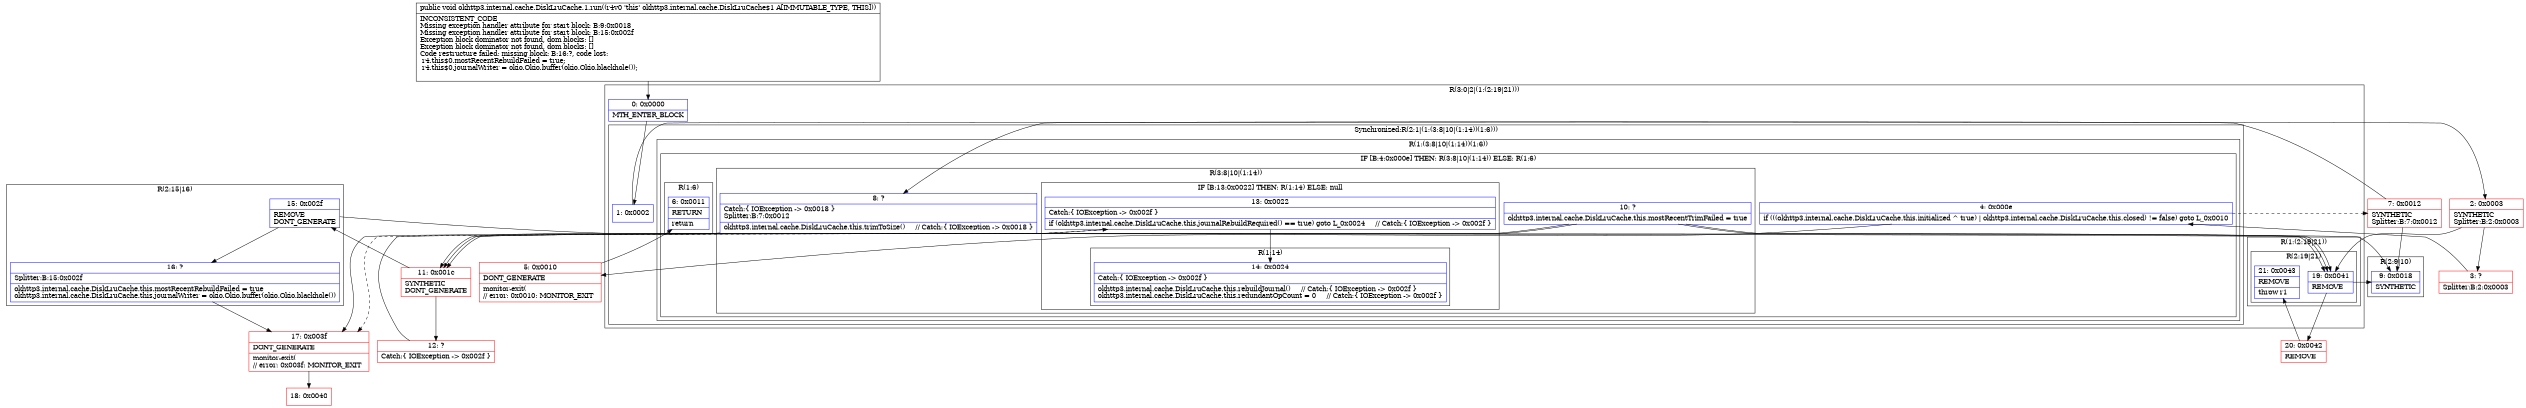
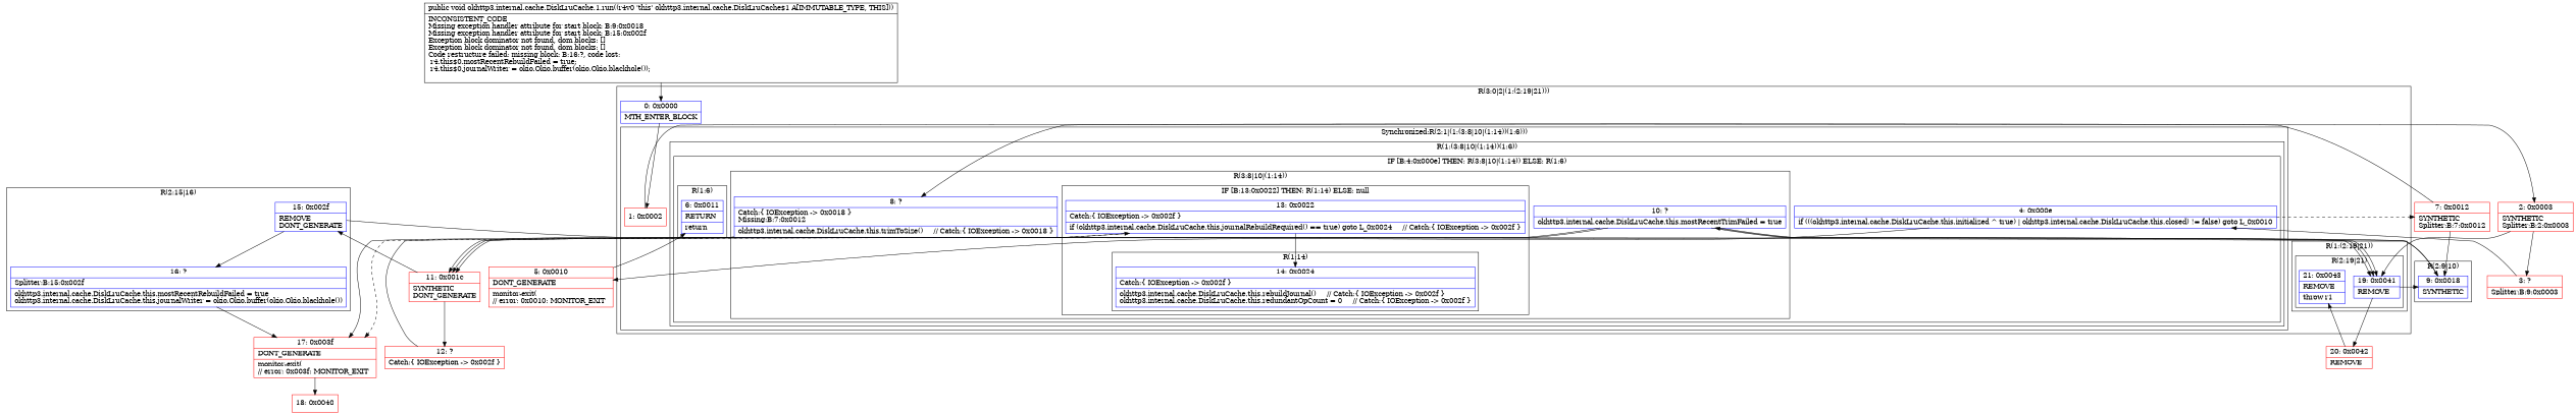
  digraph {
    node [color=blue shape=record]
    n1 [label="{14\:\ 0x0024|Catch:\{ IOException \-\> 0x002f \}\l|okhttp3.internal.cache.DiskLruCache.this.rebuildJournal()     \/\/ Catch:\{ IOException \-\> 0x002f \}\lokhttp3.internal.cache.DiskLruCache.this.redundantOpCount = 0     \/\/ Catch:\{ IOException \-\> 0x002f \}\l}"]
    n2 [label="{13\:\ 0x0022|Catch:\{ IOException \-\> 0x002f \}\l|if (okhttp3.internal.cache.DiskLruCache.this.journalRebuildRequired() == true) goto L_0x0024     \/\/ Catch:\{ IOException \-\> 0x002f \}\l}"]
-   n3 [label="{8\:\ ?|Catch:\{ IOException \-\> 0x0018 \}\lSplitter:B:7:0x0012\l|okhttp3.internal.cache.DiskLruCache.this.trimToSize()     \/\/ Catch:\{ IOException \-\> 0x0018 \}\l}"]
+   n3 [label="{8\:\ ?|Catch:\{ IOException \-\> 0x0018 \}\lMissing:B:7:0x0012\l|okhttp3.internal.cache.DiskLruCache.this.trimToSize()     \/\/ Catch:\{ IOException \-\> 0x0018 \}\l}"]
    n4 [label="{10\:\ ?|okhttp3.internal.cache.DiskLruCache.this.mostRecentTrimFailed = true\l}"]
    n5 [label="{6\:\ 0x0011|RETURN\l|return\l}"]
    n6 [label="{4\:\ 0x000e|if (((okhttp3.internal.cache.DiskLruCache.this.initialized ^ true) \| okhttp3.internal.cache.DiskLruCache.this.closed) != false) goto L_0x0010\l}"]
-   n7 [label="{1\:\ 0x0002}"]
+   n7 [color=red label="{1\:\ 0x0002}"]
    n8 [label="{19\:\ 0x0041|REMOVE\l}"]
    n9 [label="{21\:\ 0x0043|REMOVE\l|throw r1\l}"]
    n10 [label="{0\:\ 0x0000|MTH_ENTER_BLOCK\l}"]
    n11 [label="{9\:\ 0x0018|SYNTHETIC\l}"]
    n12 [label="{15\:\ 0x002f|REMOVE\lDONT_GENERATE\l}"]
    n13 [label="{16\:\ ?|Splitter:B:15:0x002f\l|okhttp3.internal.cache.DiskLruCache.this.mostRecentRebuildFailed = true\lokhttp3.internal.cache.DiskLruCache.this.journalWriter = okio.Okio.buffer(okio.Okio.blackhole())\l}"]
    n14 [color=red label="{17\:\ 0x003f|DONT_GENERATE\l|monitor\-exit(\l\/\/ error: 0x003f: MONITOR_EXIT  \l}"]
    n15 [color=red label="{11\:\ 0x001c|SYNTHETIC\lDONT_GENERATE\l}"]
    n16 [color=red label="{5\:\ 0x0010|DONT_GENERATE\l|monitor\-exit(\l\/\/ error: 0x0010: MONITOR_EXIT  \l}"]
    n17 [color=red label="{7\:\ 0x0012|SYNTHETIC\lSplitter:B:7:0x0012\l}"]
    n18 [color=red label="{2\:\ 0x0003|SYNTHETIC\lSplitter:B:2:0x0003\l}"]
    n19 [color=red label="{20\:\ 0x0042|REMOVE\l}"]
-   n20 [color=red label="{3\:\ ?|Splitter:B:2:0x0003\l}"]
+   n20 [color=red label="{3\:\ ?|Splitter:B:9:0x0003\l}"]
    n21 [color=red label="{12\:\ ?|Catch:\{ IOException \-\> 0x002f \}\l}"]
    n22 [color=red label="{18\:\ 0x0040}"]
    n23 [label="{public void okhttp3.internal.cache.DiskLruCache.1.run((r4v0 'this' okhttp3.internal.cache.DiskLruCache$1 A[IMMUTABLE_TYPE, THIS]))  | INCONSISTENT_CODE\lMissing exception handler attribute for start block: B:9:0x0018\lMissing exception handler attribute for start block: B:15:0x002f\lException block dominator not found, dom blocks: []\lException block dominator not found, dom blocks: []\lCode restructure failed: missing block: B:16:?, code lost:\l    r4.this$0.mostRecentRebuildFailed = true;\l    r4.this$0.journalWriter = okio.Okio.buffer(okio.Okio.blackhole());\l\l}" color=""]
    subgraph cluster_1 {
      label="R(3:0|2|(1:(2:19|21)))"
      n10
      subgraph cluster_2 {
        label="Synchronized:R(2:1|(1:(3:8|10|(1:14))(1:6)))"
        n7
        subgraph cluster_3 {
          label="R(1:(3:8|10|(1:14))(1:6))"
          subgraph cluster_4 {
            label="IF [B:4:0x000e] THEN: R(3:8|10|(1:14)) ELSE: R(1:6)"
            n6
            subgraph cluster_5 {
              label="R(3:8|10|(1:14))"
              n3
              n4
              subgraph cluster_6 {
                label="IF [B:13:0x0022] THEN: R(1:14) ELSE: null"
                n2
                subgraph cluster_7 {
                  label="R(1:14)"
                  n1
                }
              }
            }
            subgraph cluster_8 {
              label="R(1:6)"
              n5
            }
          }
        }
      }
      subgraph cluster_9 {
        label="R(1:(2:19|21))"
        subgraph cluster_10 {
          label="R(2:19|21)"
          n8
          n9
        }
      }
    }
    subgraph cluster_11 {
      label="R(2:9|10)"
      n11
    }
    subgraph cluster_12 {
      label="R(2:15|16)"
      n12
      n13
    }
    n2 -> n1
    n2 -> n14 [style=dashed]
    n3 -> n11
    n3 -> n14
    n3 -> n15
    n4 -> n8
    n4 -> n8
    n4 -> n15
    n4 -> n15
    n6 -> n16
    n6 -> n17 [style=dashed]
    n7 -> n18
    n8 -> n11
    n8 -> n19
    n10 -> n7
+   n11 -> n4
    n12 -> n8
    n12 -> n13
    n13 -> n14
    n14 -> n22
    n15 -> n12
    n15 -> n21
    n16 -> n5
    n17 -> n3
    n17 -> n11
    n18 -> n8
    n18 -> n20
    n19 -> n9
    n20 -> n6
    n21 -> n2
    n23 -> n10
  }
